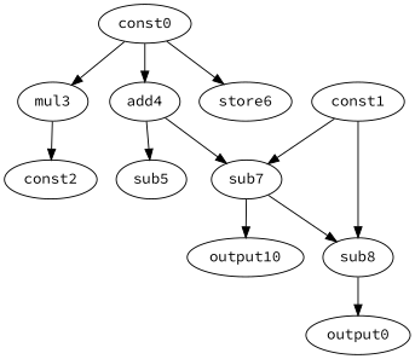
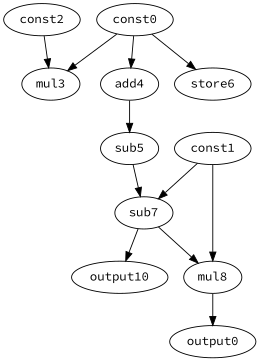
  digraph {
    fontname="Source Code Pro"
    node [fontname="Source Code Pro" opcode=const]
    edge [fontname="Source Code Pro" operand=0]
    mul3 [opcode=mul]
    const0
    add4 [opcode=add]
    store6 [opcode=store]
    sub7 [opcode=sub]
    sub5 [opcode=sub]
    const1
-   mul8 [opcode=mul label=sub8]
+   mul8 [opcode=mul]
    output10 [opcode=output]
    n10 [label=output0 opcode=output]
    const2
    const0 -> mul3
    const0 -> add4
    const0 -> store6
-   add4 -> sub7 [operand=1]
+   sub5 -> sub7 [operand=1]
    add4 -> sub5 [operand=1]
    sub7 -> mul8 [operand=1]
    sub7 -> output10
    const1 -> sub7
    const1 -> mul8
    mul8 -> n10
-   mul3 -> const2 [operand=1]
+   const2 -> mul3 [operand=1]
  }
